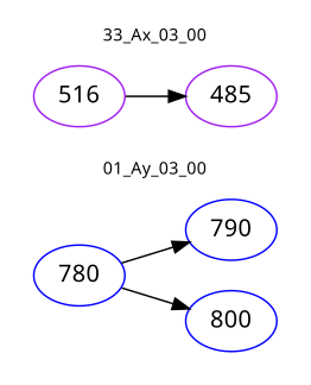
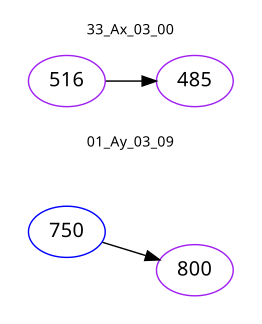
  digraph {
    fontname="Noto Sans"
    rankdir=LR
    node [color=blue fontname="Noto Sans"]
    edge [color=black fontname="Noto Sans"]
-   n1 [label=780]
-   n2 [label=800]
-   n3 [label=790]
+   n1 [label=750]
+   n2 [color=purple label=800]
    n4 [color=purple label=516]
    n5 [color=purple label=485]
    subgraph cluster_1 {
      color=white
      fontsize=10
-     label="01_Ay_03_00"
+     label="01_Ay_03_09"
      n1
      n2
-     n3
    }
    subgraph cluster_2 {
      color=white
      fontsize=10
      label="33_Ax_03_00"
      n4
      n5
    }
    n1 -> n2
-   n1 -> n3
    n4 -> n5
  }
